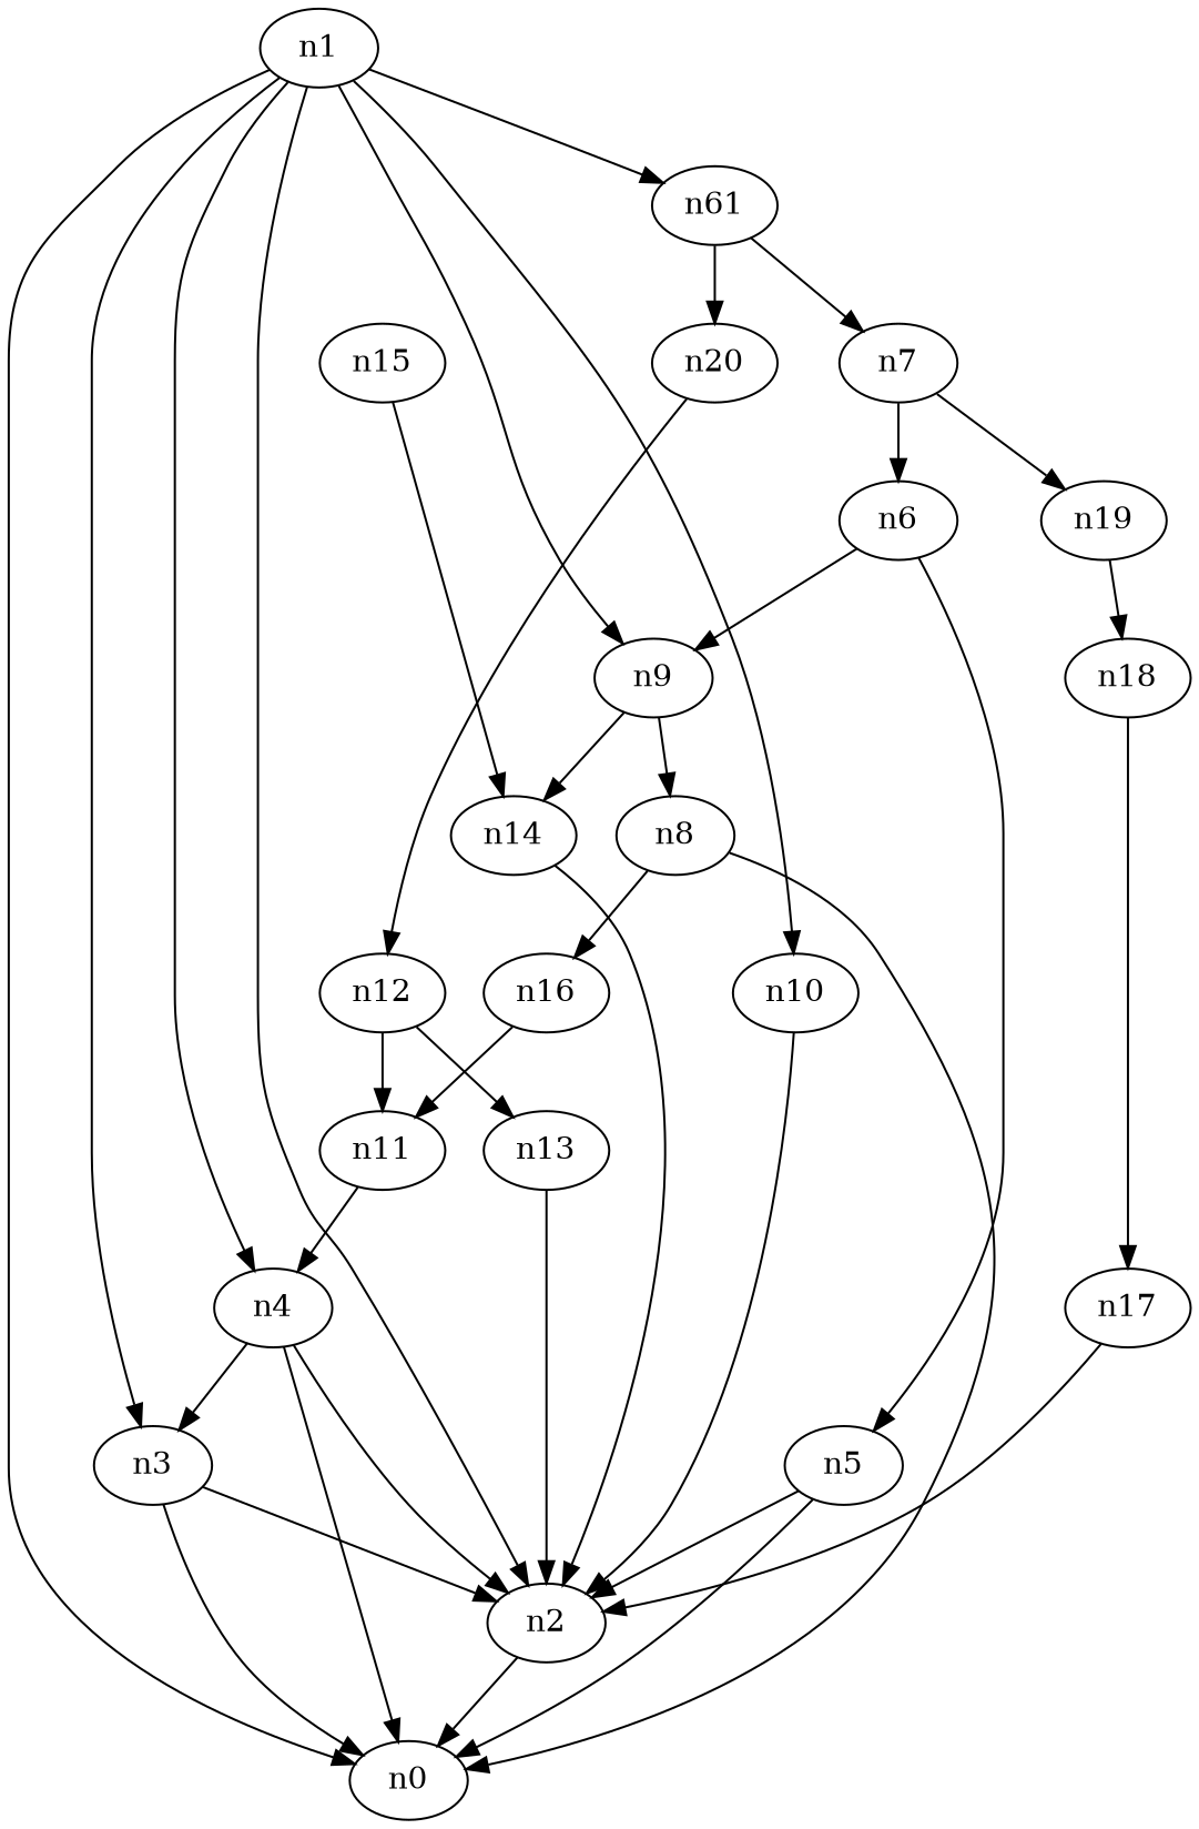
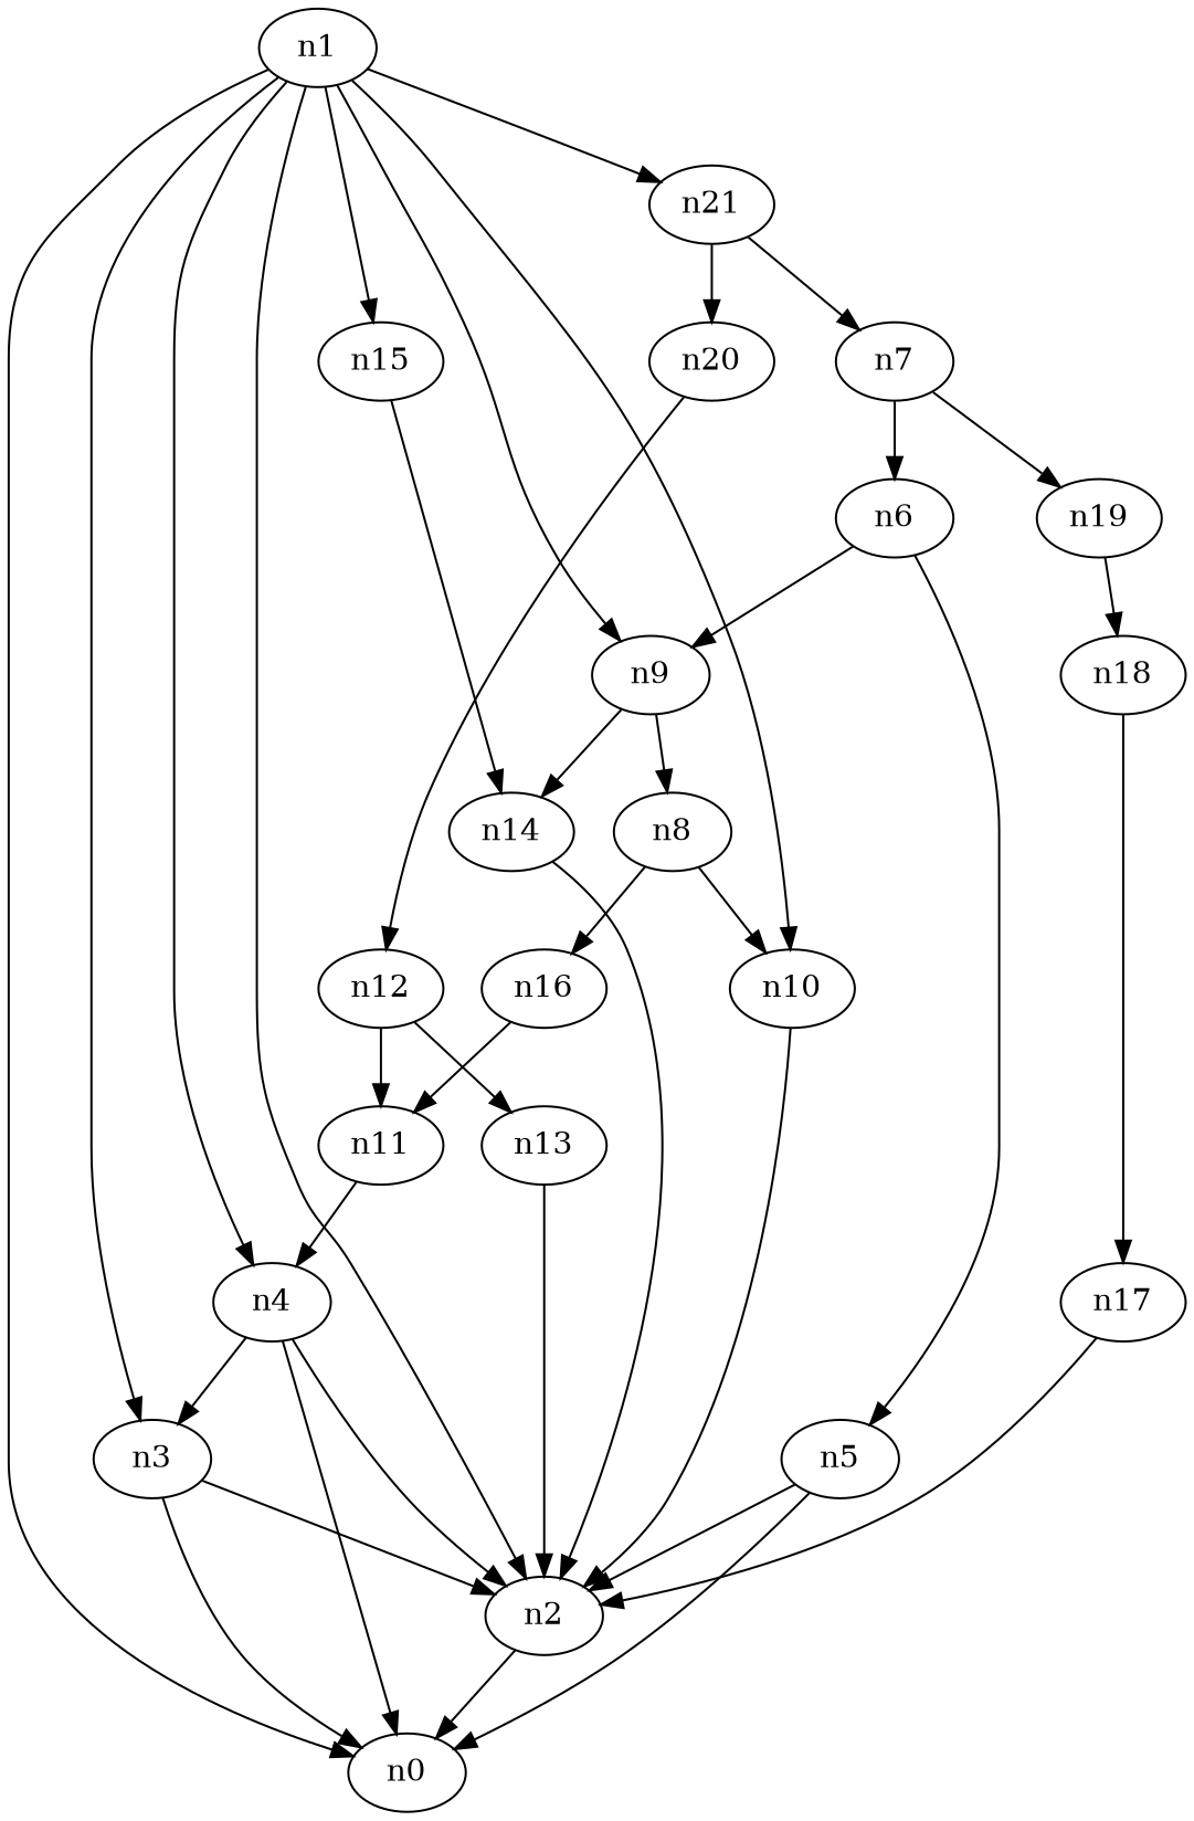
  digraph {
    n1
    n0
    n2
    n3
    n4
    n9
    n10
    n15
-   n21 [label=n61]
+   n21
    n7
    n6
    n19
    n8
    n14
    n20
    n5
    n18
    n16
    n12
    n17
    n11
    n13
    n1 -> n0
    n1 -> n2
    n1 -> n3
    n1 -> n4
    n1 -> n9
    n1 -> n10
+   n1 -> n15
    n1 -> n21
    n2 -> n0
    n3 -> n0
    n3 -> n2
    n4 -> n0
    n4 -> n2
    n4 -> n3
    n9 -> n8
    n9 -> n14
    n10 -> n2
    n15 -> n14
    n21 -> n7
    n21 -> n20
    n7 -> n6
    n7 -> n19
    n6 -> n9
    n6 -> n5
    n19 -> n18
-   n8 -> n0
+   n8 -> n10
    n8 -> n16
    n14 -> n2
    n20 -> n12
    n5 -> n0
    n5 -> n2
    n18 -> n17
    n16 -> n11
    n12 -> n11
    n12 -> n13
    n17 -> n2
    n11 -> n4
    n13 -> n2
  }
